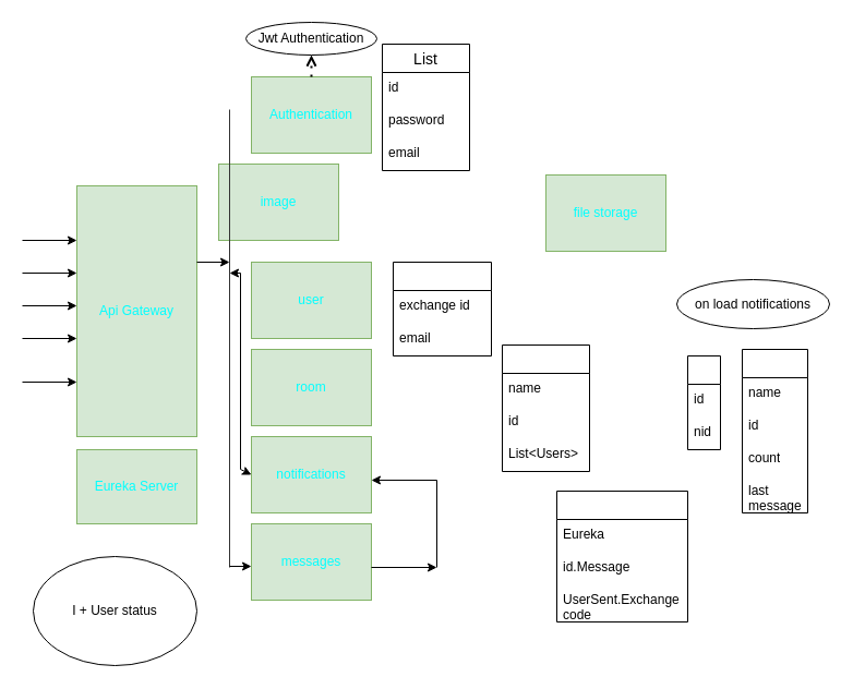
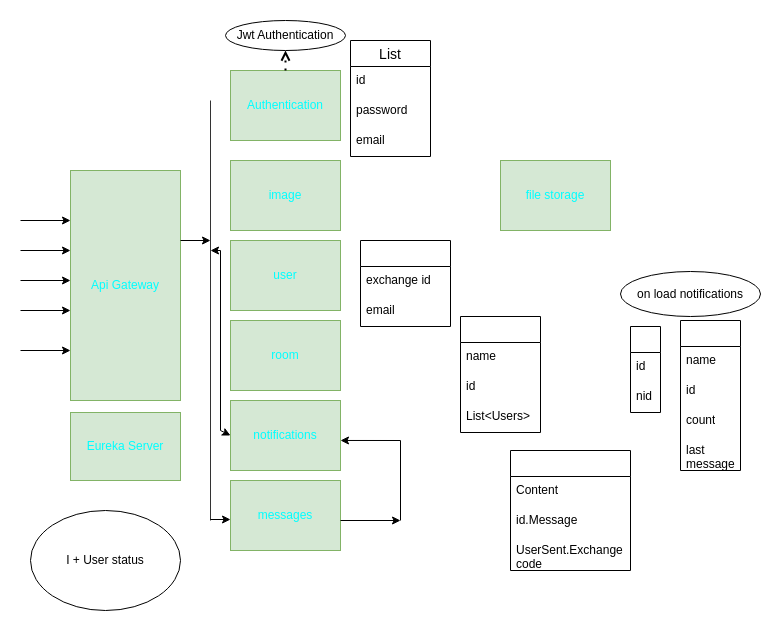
  <mxCell id="0" />
  <mxCell id="1" parent="0" />
  <mxCell id="2" value="&lt;font color=&quot;#00ffff&quot;&gt;Api Gateway&lt;/font&gt;" style="rounded=0;whiteSpace=wrap;html=1;fillColor=#d5e8d4;strokeColor=#82b366;" vertex="1" parent="1"><mxGeometry x="70" y="170" width="110" height="230" as="geometry" /></mxCell>
  <mxCell id="3" value="&lt;font color=&quot;#00ffff&quot;&gt;Authentication&lt;/font&gt;" style="rounded=0;whiteSpace=wrap;html=1;fillColor=#d5e8d4;strokeColor=#82b366;" vertex="1" parent="1"><mxGeometry x="230" y="70" width="110" height="70" as="geometry" /></mxCell>
  <mxCell id="4" value="" style="endArrow=classic;html=1;rounded=0;" edge="1" parent="1"><mxGeometry width="50" height="50" relative="1" as="geometry"><mxPoint x="20" y="220" as="sourcePoint" /><mxPoint x="70" y="220" as="targetPoint" /></mxGeometry></mxCell>
  <mxCell id="5" value="" style="endArrow=classic;html=1;rounded=0;" edge="1" parent="1"><mxGeometry width="50" height="50" relative="1" as="geometry"><mxPoint x="20" y="250" as="sourcePoint" /><mxPoint x="70" y="250" as="targetPoint" /></mxGeometry></mxCell>
  <mxCell id="6" value="" style="endArrow=classic;html=1;rounded=0;" edge="1" parent="1"><mxGeometry width="50" height="50" relative="1" as="geometry"><mxPoint x="20" y="280" as="sourcePoint" /><mxPoint x="70" y="280" as="targetPoint" /></mxGeometry></mxCell>
  <mxCell id="7" value="" style="endArrow=classic;html=1;rounded=0;" edge="1" parent="1"><mxGeometry width="50" height="50" relative="1" as="geometry"><mxPoint x="20" y="310" as="sourcePoint" /><mxPoint x="70" y="310" as="targetPoint" /></mxGeometry></mxCell>
  <mxCell id="8" value="" style="endArrow=classic;html=1;rounded=0;" edge="1" parent="1"><mxGeometry width="50" height="50" relative="1" as="geometry"><mxPoint x="20" y="350" as="sourcePoint" /><mxPoint x="70" y="350" as="targetPoint" /></mxGeometry></mxCell>
- <mxCell id="9" value="&lt;font color=&quot;#00ffff&quot;&gt;image&lt;/font&gt;" style="rounded=0;whiteSpace=wrap;html=1;fillColor=#d5e8d4;strokeColor=#82b366;" vertex="1" parent="1"><mxGeometry x="200" y="150" width="110" height="70" as="geometry" /></mxCell>
+ <mxCell id="9" value="&lt;font color=&quot;#00ffff&quot;&gt;image&lt;/font&gt;" style="rounded=0;whiteSpace=wrap;html=1;fillColor=#d5e8d4;strokeColor=#82b366;" vertex="1" parent="1"><mxGeometry x="230" y="160" width="110" height="70" as="geometry" /></mxCell>
  <mxCell id="10" value="&lt;font color=&quot;#00ffff&quot;&gt;user&lt;/font&gt;" style="rounded=0;whiteSpace=wrap;html=1;fillColor=#d5e8d4;strokeColor=#82b366;" vertex="1" parent="1"><mxGeometry x="230" y="240" width="110" height="70" as="geometry" /></mxCell>
  <mxCell id="11" value="&lt;font color=&quot;#00ffff&quot;&gt;room&lt;/font&gt;" style="rounded=0;whiteSpace=wrap;html=1;fillColor=#d5e8d4;strokeColor=#82b366;" vertex="1" parent="1"><mxGeometry x="230" y="320" width="110" height="70" as="geometry" /></mxCell>
  <mxCell id="12" value="&lt;font color=&quot;#00ffff&quot;&gt;notifications&lt;/font&gt;" style="rounded=0;whiteSpace=wrap;html=1;fillColor=#d5e8d4;strokeColor=#82b366;" vertex="1" parent="1"><mxGeometry x="230" y="400" width="110" height="70" as="geometry" /></mxCell>
  <mxCell id="13" value="&lt;font color=&quot;#00ffff&quot;&gt;messages&lt;/font&gt;" style="rounded=0;whiteSpace=wrap;html=1;fillColor=#d5e8d4;strokeColor=#82b366;" vertex="1" parent="1"><mxGeometry x="230" y="480" width="110" height="70" as="geometry" /></mxCell>
  <mxCell id="14" value="" style="endArrow=classic;html=1;rounded=0;" edge="1" parent="1"><mxGeometry width="50" height="50" relative="1" as="geometry"><mxPoint x="180" y="240" as="sourcePoint" /><mxPoint x="210" y="240" as="targetPoint" /></mxGeometry></mxCell>
  <mxCell id="15" value="" style="endArrow=none;html=1;rounded=0;strokeColor=#333333;" edge="1" parent="1"><mxGeometry width="50" height="50" relative="1" as="geometry"><mxPoint x="210" y="520" as="sourcePoint" /><mxPoint x="210" y="100" as="targetPoint" /></mxGeometry></mxCell>
  <mxCell id="16" value="" style="endArrow=classic;html=1;rounded=0;" edge="1" parent="1"><mxGeometry width="50" height="50" relative="1" as="geometry"><mxPoint x="340" y="520" as="sourcePoint" /><mxPoint x="400" y="520" as="targetPoint" /></mxGeometry></mxCell>
  <mxCell id="17" value="" style="endArrow=classic;html=1;rounded=0;entryX=1;entryY=0.571;entryDx=0;entryDy=0;entryPerimeter=0;" edge="1" parent="1" target="12"><mxGeometry width="50" height="50" relative="1" as="geometry"><mxPoint x="400" y="440" as="sourcePoint" /><mxPoint x="510" y="390" as="targetPoint" /></mxGeometry></mxCell>
  <mxCell id="18" value="" style="endArrow=none;html=1;rounded=0;" edge="1" parent="1"><mxGeometry width="50" height="50" relative="1" as="geometry"><mxPoint x="400" y="520" as="sourcePoint" /><mxPoint x="400" y="440" as="targetPoint" /></mxGeometry></mxCell>
  <mxCell id="19" value="" style="endArrow=classic;html=1;rounded=0;" edge="1" parent="1"><mxGeometry width="50" height="50" relative="1" as="geometry"><mxPoint x="210" y="519" as="sourcePoint" /><mxPoint x="230" y="519" as="targetPoint" /></mxGeometry></mxCell>
  <mxCell id="20" value="Jwt Authentication" style="ellipse;whiteSpace=wrap;html=1;" vertex="1" parent="1"><mxGeometry x="225" y="20" width="120" height="30" as="geometry" /></mxCell>
  <mxCell id="21" value="" style="endArrow=open;dashed=1;html=1;dashPattern=1 3;strokeWidth=2;rounded=0;exitX=0.5;exitY=0;exitDx=0;exitDy=0;entryX=0.5;entryY=1;entryDx=0;entryDy=0;" edge="1" parent="1" source="3" target="20"><mxGeometry width="50" height="50" relative="1" as="geometry"><mxPoint x="100" y="90" as="sourcePoint" /><mxPoint x="150" y="40" as="targetPoint" /></mxGeometry></mxCell>
  <mxCell id="22" value="List" style="swimlane;fontStyle=0;childLayout=stackLayout;horizontal=1;startSize=26;horizontalStack=0;resizeParent=1;resizeParentMax=0;resizeLast=0;collapsible=1;marginBottom=0;align=center;fontSize=14;" vertex="1" parent="1"><mxGeometry x="350" y="40" width="80" height="116" as="geometry" /></mxCell>
  <mxCell id="23" value="id" style="text;strokeColor=none;fillColor=none;spacingLeft=4;spacingRight=4;overflow=hidden;rotatable=0;points=[[0,0.5],[1,0.5]];portConstraint=eastwest;fontSize=12;whiteSpace=wrap;html=1;" vertex="1" parent="22"><mxGeometry y="26" width="80" height="30" as="geometry" /></mxCell>
  <mxCell id="24" value="password" style="text;strokeColor=none;fillColor=none;spacingLeft=4;spacingRight=4;overflow=hidden;rotatable=0;points=[[0,0.5],[1,0.5]];portConstraint=eastwest;fontSize=12;whiteSpace=wrap;html=1;" vertex="1" parent="22"><mxGeometry y="56" width="80" height="30" as="geometry" /></mxCell>
  <mxCell id="25" value="email" style="text;strokeColor=none;fillColor=none;spacingLeft=4;spacingRight=4;overflow=hidden;rotatable=0;points=[[0,0.5],[1,0.5]];portConstraint=eastwest;fontSize=12;whiteSpace=wrap;html=1;" vertex="1" parent="22"><mxGeometry y="86" width="80" height="30" as="geometry" /></mxCell>
  <mxCell id="26" value="&lt;font color=&quot;#00ffff&quot;&gt;file storage&lt;/font&gt;" style="rounded=0;whiteSpace=wrap;html=1;fillColor=#d5e8d4;strokeColor=#82b366;" vertex="1" parent="1"><mxGeometry x="500" y="160" width="110" height="70" as="geometry" /></mxCell>
  <mxCell id="27" value="" style="swimlane;fontStyle=0;childLayout=stackLayout;horizontal=1;startSize=26;horizontalStack=0;resizeParent=1;resizeParentMax=0;resizeLast=0;collapsible=1;marginBottom=0;align=center;fontSize=14;" vertex="1" parent="1"><mxGeometry x="360" y="240" width="90" height="86" as="geometry" /></mxCell>
  <mxCell id="28" value="exchange id" style="text;strokeColor=none;fillColor=none;spacingLeft=4;spacingRight=4;overflow=hidden;rotatable=0;points=[[0,0.5],[1,0.5]];portConstraint=eastwest;fontSize=12;whiteSpace=wrap;html=1;" vertex="1" parent="27"><mxGeometry y="26" width="90" height="30" as="geometry" /></mxCell>
  <mxCell id="29" value="email" style="text;strokeColor=none;fillColor=none;spacingLeft=4;spacingRight=4;overflow=hidden;rotatable=0;points=[[0,0.5],[1,0.5]];portConstraint=eastwest;fontSize=12;whiteSpace=wrap;html=1;" vertex="1" parent="27"><mxGeometry y="56" width="90" height="30" as="geometry" /></mxCell>
  <mxCell id="30" value="" style="swimlane;fontStyle=0;childLayout=stackLayout;horizontal=1;startSize=26;horizontalStack=0;resizeParent=1;resizeParentMax=0;resizeLast=0;collapsible=1;marginBottom=0;align=center;fontSize=14;" vertex="1" parent="1"><mxGeometry x="460" y="316" width="80" height="116" as="geometry" /></mxCell>
  <mxCell id="31" value="name" style="text;strokeColor=none;fillColor=none;spacingLeft=4;spacingRight=4;overflow=hidden;rotatable=0;points=[[0,0.5],[1,0.5]];portConstraint=eastwest;fontSize=12;whiteSpace=wrap;html=1;" vertex="1" parent="30"><mxGeometry y="26" width="80" height="30" as="geometry" /></mxCell>
  <mxCell id="32" value="id" style="text;strokeColor=none;fillColor=none;spacingLeft=4;spacingRight=4;overflow=hidden;rotatable=0;points=[[0,0.5],[1,0.5]];portConstraint=eastwest;fontSize=12;whiteSpace=wrap;html=1;" vertex="1" parent="30"><mxGeometry y="56" width="80" height="30" as="geometry" /></mxCell>
  <mxCell id="33" value="List&amp;lt;Users&amp;gt;" style="text;strokeColor=none;fillColor=none;spacingLeft=4;spacingRight=4;overflow=hidden;rotatable=0;points=[[0,0.5],[1,0.5]];portConstraint=eastwest;fontSize=12;whiteSpace=wrap;html=1;" vertex="1" parent="30"><mxGeometry y="86" width="80" height="30" as="geometry" /></mxCell>
  <mxCell id="34" value="" style="swimlane;fontStyle=0;childLayout=stackLayout;horizontal=1;startSize=26;horizontalStack=0;resizeParent=1;resizeParentMax=0;resizeLast=0;collapsible=1;marginBottom=0;align=center;fontSize=14;" vertex="1" parent="1"><mxGeometry x="630" y="326" width="30" height="86" as="geometry" /></mxCell>
  <mxCell id="35" value="id" style="text;strokeColor=none;fillColor=none;spacingLeft=4;spacingRight=4;overflow=hidden;rotatable=0;points=[[0,0.5],[1,0.5]];portConstraint=eastwest;fontSize=12;whiteSpace=wrap;html=1;" vertex="1" parent="34"><mxGeometry y="26" width="30" height="30" as="geometry" /></mxCell>
  <mxCell id="36" value="nid" style="text;strokeColor=none;fillColor=none;spacingLeft=4;spacingRight=4;overflow=hidden;rotatable=0;points=[[0,0.5],[1,0.5]];portConstraint=eastwest;fontSize=12;whiteSpace=wrap;html=1;" vertex="1" parent="34"><mxGeometry y="56" width="30" height="30" as="geometry" /></mxCell>
  <mxCell id="37" value="" style="swimlane;fontStyle=0;childLayout=stackLayout;horizontal=1;startSize=26;horizontalStack=0;resizeParent=1;resizeParentMax=0;resizeLast=0;collapsible=1;marginBottom=0;align=center;fontSize=14;" vertex="1" parent="1"><mxGeometry x="680" y="320" width="60" height="150" as="geometry" /></mxCell>
  <mxCell id="38" value="name&amp;nbsp;" style="text;strokeColor=none;fillColor=none;spacingLeft=4;spacingRight=4;overflow=hidden;rotatable=0;points=[[0,0.5],[1,0.5]];portConstraint=eastwest;fontSize=12;whiteSpace=wrap;html=1;" vertex="1" parent="37"><mxGeometry y="26" width="60" height="30" as="geometry" /></mxCell>
  <mxCell id="39" value="id" style="text;strokeColor=none;fillColor=none;spacingLeft=4;spacingRight=4;overflow=hidden;rotatable=0;points=[[0,0.5],[1,0.5]];portConstraint=eastwest;fontSize=12;whiteSpace=wrap;html=1;" vertex="1" parent="37"><mxGeometry y="56" width="60" height="30" as="geometry" /></mxCell>
  <mxCell id="40" value="count&lt;br&gt;" style="text;strokeColor=none;fillColor=none;spacingLeft=4;spacingRight=4;overflow=hidden;rotatable=0;points=[[0,0.5],[1,0.5]];portConstraint=eastwest;fontSize=12;whiteSpace=wrap;html=1;" vertex="1" parent="37"><mxGeometry y="86" width="60" height="30" as="geometry" /></mxCell>
  <mxCell id="41" value="last message" style="text;strokeColor=none;fillColor=none;spacingLeft=4;spacingRight=4;overflow=hidden;rotatable=0;points=[[0,0.5],[1,0.5]];portConstraint=eastwest;fontSize=12;whiteSpace=wrap;html=1;" vertex="1" parent="37"><mxGeometry y="116" width="60" height="34" as="geometry" /></mxCell>
- <mxCell id="42" value="on load notifications" style="ellipse;whiteSpace=wrap;html=1;" vertex="1" parent="1"><mxGeometry x="620" y="256" width="140" height="45" as="geometry" /></mxCell>
+ <mxCell id="42" value="on load notifications" style="ellipse;whiteSpace=wrap;html=1;" vertex="1" parent="1"><mxGeometry x="620" y="271" width="140" height="45" as="geometry" /></mxCell>
  <mxCell id="43" value="&lt;font color=&quot;#00ffff&quot;&gt;Eureka Server&lt;/font&gt;" style="rounded=0;whiteSpace=wrap;html=1;fillColor=#d5e8d4;strokeColor=#82b366;" vertex="1" parent="1"><mxGeometry x="70" y="412" width="110" height="68" as="geometry" /></mxCell>
  <mxCell id="44" value="I + User status" style="ellipse;whiteSpace=wrap;html=1;" vertex="1" parent="1"><mxGeometry x="30" y="510" width="150" height="100" as="geometry" /></mxCell>
  <mxCell id="45" value="" style="swimlane;fontStyle=0;childLayout=stackLayout;horizontal=1;startSize=26;horizontalStack=0;resizeParent=1;resizeParentMax=0;resizeLast=0;collapsible=1;marginBottom=0;align=center;fontSize=14;" vertex="1" parent="1"><mxGeometry x="510" y="450" width="120" height="120" as="geometry" /></mxCell>
- <mxCell id="46" value="Eureka" style="text;strokeColor=none;fillColor=none;spacingLeft=4;spacingRight=4;overflow=hidden;rotatable=0;points=[[0,0.5],[1,0.5]];portConstraint=eastwest;fontSize=12;whiteSpace=wrap;html=1;" vertex="1" parent="45"><mxGeometry y="26" width="120" height="30" as="geometry" /></mxCell>
+ <mxCell id="46" value="Content" style="text;strokeColor=none;fillColor=none;spacingLeft=4;spacingRight=4;overflow=hidden;rotatable=0;points=[[0,0.5],[1,0.5]];portConstraint=eastwest;fontSize=12;whiteSpace=wrap;html=1;" vertex="1" parent="45"><mxGeometry y="26" width="120" height="30" as="geometry" /></mxCell>
  <mxCell id="47" value="id.Message" style="text;strokeColor=none;fillColor=none;spacingLeft=4;spacingRight=4;overflow=hidden;rotatable=0;points=[[0,0.5],[1,0.5]];portConstraint=eastwest;fontSize=12;whiteSpace=wrap;html=1;" vertex="1" parent="45"><mxGeometry y="56" width="120" height="30" as="geometry" /></mxCell>
  <mxCell id="48" value="UserSent.Exchange code" style="text;strokeColor=none;fillColor=none;spacingLeft=4;spacingRight=4;overflow=hidden;rotatable=0;points=[[0,0.5],[1,0.5]];portConstraint=eastwest;fontSize=12;whiteSpace=wrap;html=1;" vertex="1" parent="45"><mxGeometry y="86" width="120" height="34" as="geometry" /></mxCell>
  <mxCell id="49" value="" style="endArrow=classic;startArrow=classic;html=1;rounded=0;entryX=0;entryY=0.5;entryDx=0;entryDy=0;" edge="1" parent="1" target="12"><mxGeometry width="50" height="50" relative="1" as="geometry"><mxPoint x="210" y="250" as="sourcePoint" /><mxPoint x="310" y="330" as="targetPoint" /><Array as="points"><mxPoint x="220" y="250" /><mxPoint x="220" y="430" /></Array></mxGeometry></mxCell>
